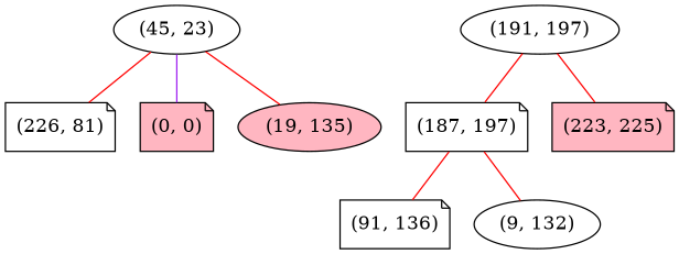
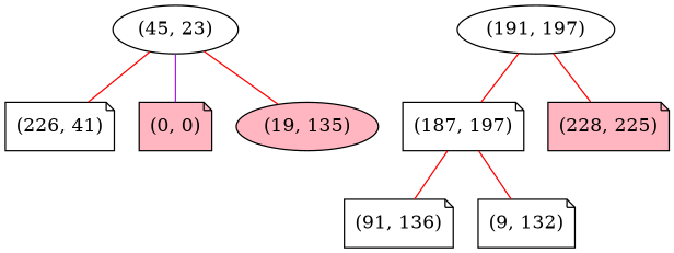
  graph {
    node [fillcolor=white shape=note style=filled]
    edge [color=red weight=1]
    "(45, 23)" [shape=ellipse]
-   "(226, 41)" [label="(226, 81)"]
+   "(226, 41)"
    "(0, 0)" [fillcolor=lightpink]
    n4 [fillcolor=lightpink label="(19, 135)" shape=ellipse]
    "(191, 197)" [shape=ellipse]
    n6 [label="(187, 197)"]
-   "(228, 225)" [fillcolor=lightpink label="(223, 225)"]
+   "(228, 225)" [fillcolor=lightpink]
    n8 [label="(91, 136)"]
-   "(9, 132)" [shape=ellipse]
+   "(9, 132)"
    "(45, 23)" -- "(226, 41)"
    "(45, 23)" -- "(0, 0)" [color=purple weight=4]
    "(45, 23)" -- n4
    "(191, 197)" -- n6
    "(191, 197)" -- "(228, 225)"
    n6 -- n8
    n6 -- "(9, 132)"
  }
